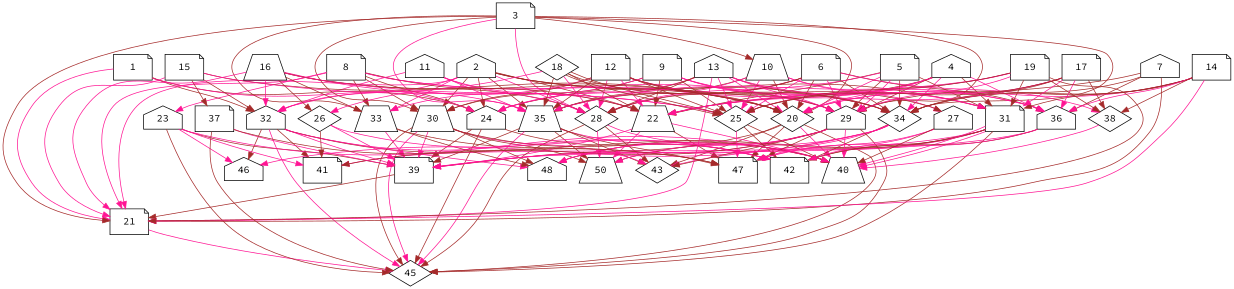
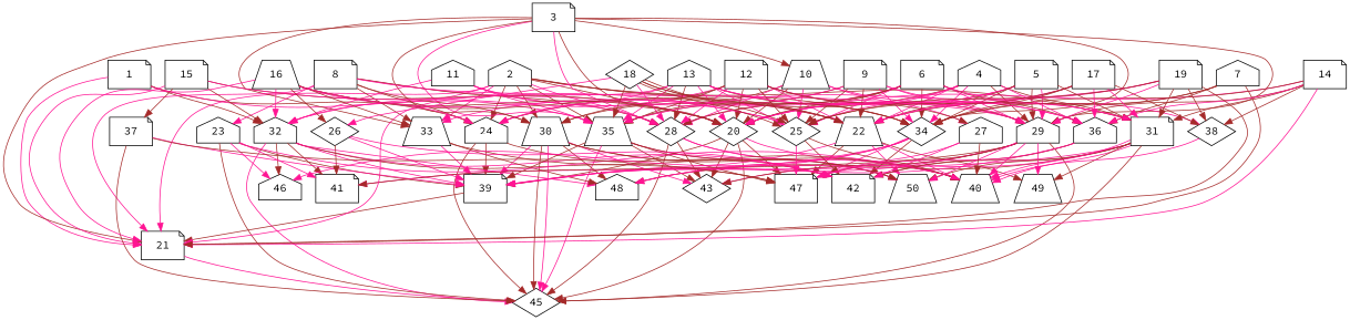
  digraph {
    fontname="Source Code Pro"
    node [alpha=0.09 fontname="Source Code Pro" shape=note]
    edge [color=brown fontname="Source Code Pro"]
    1 [expect_size=47579136]
    21 [alpha=0.12 expect_size=51378176]
    24 [alpha=0.10 expect_size=22198272 shape=house]
    32 [alpha=0.04 expect_size=24113152 shape=house]
    35 [alpha=0.11 expect_size=48794624 shape=trapezium]
    45 [alpha=0.16 expect_size=10044416 shape=diamond]
    39 [alpha=0.18 expect_size=48651264]
    42 [expect_size=28329984]
    47 [alpha=0.03 expect_size=20668416]
    41 [alpha=0.01 expect_size=43204608]
    46 [expect_size=35937280 shape=house]
    48 [alpha=0.07 expect_size=31433728 shape=house]
    43 [alpha=0.10 expect_size=38006784 shape=diamond]
    50 [alpha=0.18 expect_size=26431488 shape=trapezium]
    2 [alpha=0.03 expect_size=29919232 shape=house]
    20 [alpha=0.02 expect_size=12839936 shape=diamond]
    22 [alpha=0.12 expect_size=21086208 shape=trapezium]
    28 [alpha=0.08 expect_size=29010944 shape=diamond]
    30 [alpha=0.01 expect_size=38555648 shape=trapezium]
    31 [alpha=0.14 expect_size=43131904]
    33 [alpha=0.16 expect_size=6178816 shape=trapezium]
    34 [alpha=0.13 expect_size=24714240 shape=diamond]
    40 [alpha=0.20 expect_size=40820736 shape=trapezium]
+   49 [alpha=0.15 expect_size=30761984 shape=trapezium]
    3 [alpha=0.05 expect_size=40630272]
    29 [alpha=0.17 expect_size=15236096 shape=house]
    10 [alpha=0.16 expect_size=41108480 shape=trapezium]
    25 [alpha=0.07 expect_size=30554112 shape=diamond]
    4 [alpha=0.15 expect_size=21502976 shape=house]
    36 [alpha=0.14 expect_size=18729984 shape=house]
    5 [alpha=0.03 expect_size=39922688]
    6 [alpha=0.04 expect_size=25443328]
    38 [alpha=0.20 expect_size=30831616 shape=diamond]
    7 [alpha=0.16 expect_size=37751808 shape=house]
    8 [alpha=0.19 expect_size=42758144]
    23 [alpha=0.08 expect_size=34878464 shape=house]
    9 [alpha=0.20 expect_size=37883904]
    27 [alpha=0.12 expect_size=7640064 shape=house]
    11 [alpha=0.07 expect_size=24952832 shape=house]
    12 [alpha=0.06 expect_size=47054848]
    13 [alpha=0.15 expect_size=7604224 shape=house]
    14 [alpha=0.04 expect_size=18742272]
    15 [alpha=0.04 expect_size=8088576]
    37 [alpha=0.05 expect_size=49091584]
    16 [alpha=0.06 expect_size=15192064 shape=trapezium]
    26 [alpha=0.13 expect_size=39669760 shape=diamond]
    17 [expect_size=25253888]
    18 [alpha=0.14 expect_size=14954496 shape=diamond]
    19 [alpha=0.10 expect_size=13022208]
    1 -> 21 [color=deeppink]
    1 -> 24
    1 -> 32
    1 -> 35 [color=deeppink]
    21 -> 45 [color=deeppink]
    24 -> 45
    24 -> 39
    24 -> 42
    32 -> 45 [color=deeppink]
    32 -> 39 [color=deeppink]
    32 -> 42 [color=deeppink]
    32 -> 47
    32 -> 41
    32 -> 46
    32 -> 48 [color=deeppink]
    35 -> 45 [color=deeppink]
    35 -> 39
    35 -> 42 [color=deeppink]
    35 -> 47
    35 -> 43
    35 -> 50
    39 -> 21
    2 -> 21 [color=deeppink]
    2 -> 24
    2 -> 32 [color=deeppink]
    2 -> 35
    2 -> 20
    2 -> 22
    2 -> 28 [color=deeppink]
    2 -> 30
    2 -> 31
    2 -> 33 [color=deeppink]
    2 -> 34
    20 -> 45
    20 -> 39
    20 -> 47
    20 -> 43
    20 -> 40 [color=deeppink]
    22 -> 39 [color=deeppink]
    22 -> 47
    22 -> 50 [color=deeppink]
    22 -> 40 [color=deeppink]
+   22 -> 49
    28 -> 45
    28 -> 43
    28 -> 50 [color=deeppink]
    28 -> 40 [color=deeppink]
    30 -> 45
    30 -> 45 [color=deeppink]
    30 -> 39 [color=deeppink]
    30 -> 48
    30 -> 43 [color=deeppink]
    30 -> 50
    30 -> 40
    31 -> 45
    31 -> 42
    31 -> 41 [color=deeppink]
    31 -> 48
    31 -> 43 [color=deeppink]
    31 -> 50
    31 -> 40 [color=deeppink]
    31 -> 40 [color=deeppink]
+   31 -> 49
    33 -> 39 [color=deeppink]
    33 -> 48
    33 -> 40
    34 -> 39 [color=deeppink]
    34 -> 42
    34 -> 47 [color=deeppink]
    34 -> 46 [color=deeppink]
    34 -> 48 [color=deeppink]
    3 -> 21
    3 -> 35 [color=deeppink]
    3 -> 20
    3 -> 28 [color=deeppink]
    3 -> 30
    3 -> 33
    3 -> 34
    3 -> 29
    3 -> 10
    29 -> 45
    29 -> 39 [color=deeppink]
    29 -> 47
    29 -> 41
    29 -> 48 [color=deeppink]
    29 -> 43
    29 -> 50 [color=deeppink]
    29 -> 40 [color=deeppink]
+   29 -> 49 [color=deeppink]
    10 -> 35
    10 -> 20
    10 -> 28 [color=deeppink]
    10 -> 31 [color=deeppink]
    10 -> 25 [color=deeppink]
    10 -> 27 [color=deeppink]
    25 -> 42
    25 -> 47 [color=deeppink]
    25 -> 40
    4 -> 24
    4 -> 20 [color=deeppink]
    4 -> 22 [color=deeppink]
    4 -> 31
    4 -> 34 [color=deeppink]
    4 -> 29
    4 -> 25 [color=deeppink]
    4 -> 36 [color=deeppink]
    36 -> 39 [color=deeppink]
    36 -> 42
    36 -> 47 [color=deeppink]
    5 -> 20 [color=deeppink]
    5 -> 22
    5 -> 28 [color=deeppink]
    5 -> 31
    5 -> 34
    5 -> 29
    5 -> 29 [color=deeppink]
    6 -> 24 [color=deeppink]
    6 -> 35
    6 -> 20
    6 -> 28
    6 -> 34
    6 -> 29 [color=deeppink]
    6 -> 25 [color=deeppink]
    6 -> 36
    6 -> 38 [color=deeppink]
    38 -> 40 [color=deeppink]
    7 -> 21
    7 -> 22
    7 -> 34
    7 -> 36
    8 -> 21 [color=deeppink]
    8 -> 24
    8 -> 20 [color=deeppink]
    8 -> 28
    8 -> 30
    8 -> 33
    8 -> 29 [color=deeppink]
    8 -> 23 [color=deeppink]
    23 -> 45
    23 -> 39
    23 -> 41 [color=deeppink]
    23 -> 46 [color=deeppink]
    23 -> 40 [color=deeppink]
    9 -> 22
    9 -> 30
    9 -> 31 [color=deeppink]
    9 -> 33 [color=deeppink]
    9 -> 34 [color=deeppink]
    9 -> 29 [color=deeppink]
    9 -> 25
    27 -> 42 [color=deeppink]
    27 -> 47 [color=deeppink]
    27 -> 40
    11 -> 32 [color=deeppink]
    11 -> 35 [color=deeppink]
    11 -> 22 [color=deeppink]
    11 -> 28 [color=deeppink]
    12 -> 32 [color=deeppink]
    12 -> 35
    12 -> 20
    12 -> 22 [color=deeppink]
    12 -> 28 [color=deeppink]
    12 -> 30
    12 -> 29
    12 -> 25
    12 -> 36 [color=deeppink]
    12 -> 27
    13 -> 21 [color=deeppink]
    13 -> 24 [color=deeppink]
-   13 -> 35
+   13 -> 35 [color=deeppink]
    13 -> 20 [color=deeppink]
    13 -> 28
    13 -> 34
    13 -> 29 [color=deeppink]
    13 -> 25 [color=deeppink]
    13 -> 36 [color=deeppink]
    14 -> 21 [color=deeppink]
    14 -> 20 [color=deeppink]
    14 -> 31
    14 -> 34
    14 -> 29
    14 -> 36 [color=deeppink]
    14 -> 38
    15 -> 21 [color=deeppink]
    15 -> 32
    15 -> 20
    15 -> 25 [color=deeppink]
    15 -> 37
    37 -> 45
    37 -> 39 [color=deeppink]
    37 -> 47
    16 -> 21 [color=deeppink]
    16 -> 24 [color=deeppink]
    16 -> 32 [color=deeppink]
    16 -> 20
    16 -> 22
    16 -> 33
    16 -> 25 [color=deeppink]
    16 -> 26
    26 -> 39 [color=deeppink]
    26 -> 42 [color=deeppink]
    26 -> 41
    17 -> 20 [color=deeppink]
    17 -> 22 [color=deeppink]
    17 -> 31 [color=deeppink]
    17 -> 34
    17 -> 25
    17 -> 36 [color=deeppink]
    17 -> 38
    18 -> 35
    18 -> 22
    18 -> 28 [color=deeppink]
    18 -> 34
    18 -> 25
    18 -> 25
    18 -> 26 [color=deeppink]
    19 -> 21
    19 -> 35 [color=deeppink]
    19 -> 22 [color=deeppink]
    19 -> 31
    19 -> 29 [color=deeppink]
    19 -> 25
    19 -> 38
  }
